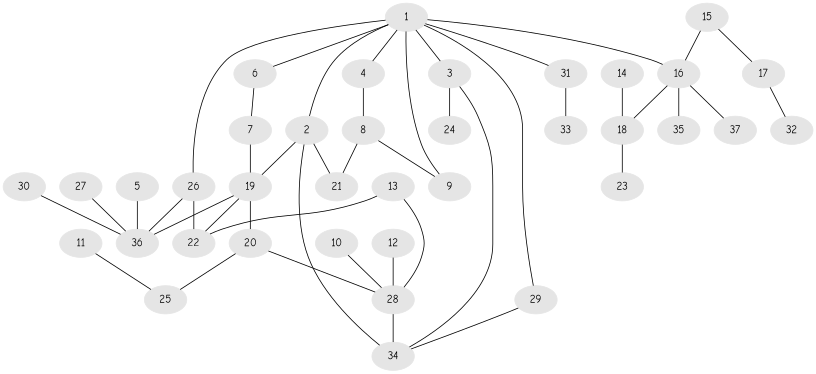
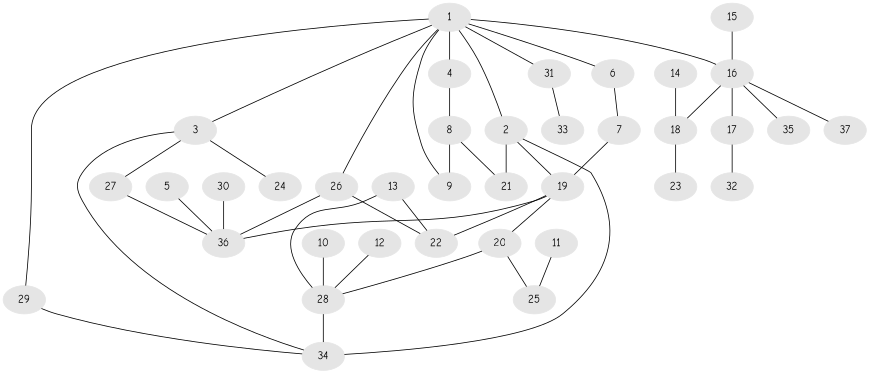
  graph {
    fontname="Comic Neue"
    node [color=gray90 fontname="Comic Neue" style=filled]
    edge [fontname="Comic Neue" weight=1.0]
    1
    2
    3
    4
    6
    9
    16
    26
    29
    31
    19
    21
    34
    24
    27
    8
    7
    18
    17
    35
    37
    22
    36
    33
    20
    5
    10
    28
    11
    25
    12
    13
    14
    23
    15
    32
    30
    1 -- 2
    1 -- 3
    1 -- 4
    1 -- 6
    1 -- 9
    1 -- 16
    1 -- 26
    1 -- 29
    1 -- 31
    2 -- 19
    2 -- 21
    2 -- 34
    3 -- 34
    3 -- 24
+   3 -- 27
    4 -- 8
    6 -- 7
    16 -- 18
-   15 -- 17
+   16 -- 17
    16 -- 35
    16 -- 37
    26 -- 22
    26 -- 36
    29 -- 34
    31 -- 33
    19 -- 22
    19 -- 36
    19 -- 20
    27 -- 36
    8 -- 9
    8 -- 21
    7 -- 19
    18 -- 23
    17 -- 32
    20 -- 28
    20 -- 25
    5 -- 36
    10 -- 28
    28 -- 34 [weight=2.0]
    11 -- 25
    12 -- 28
    13 -- 22
    13 -- 28
    14 -- 18
    15 -- 16
    30 -- 36
  }
